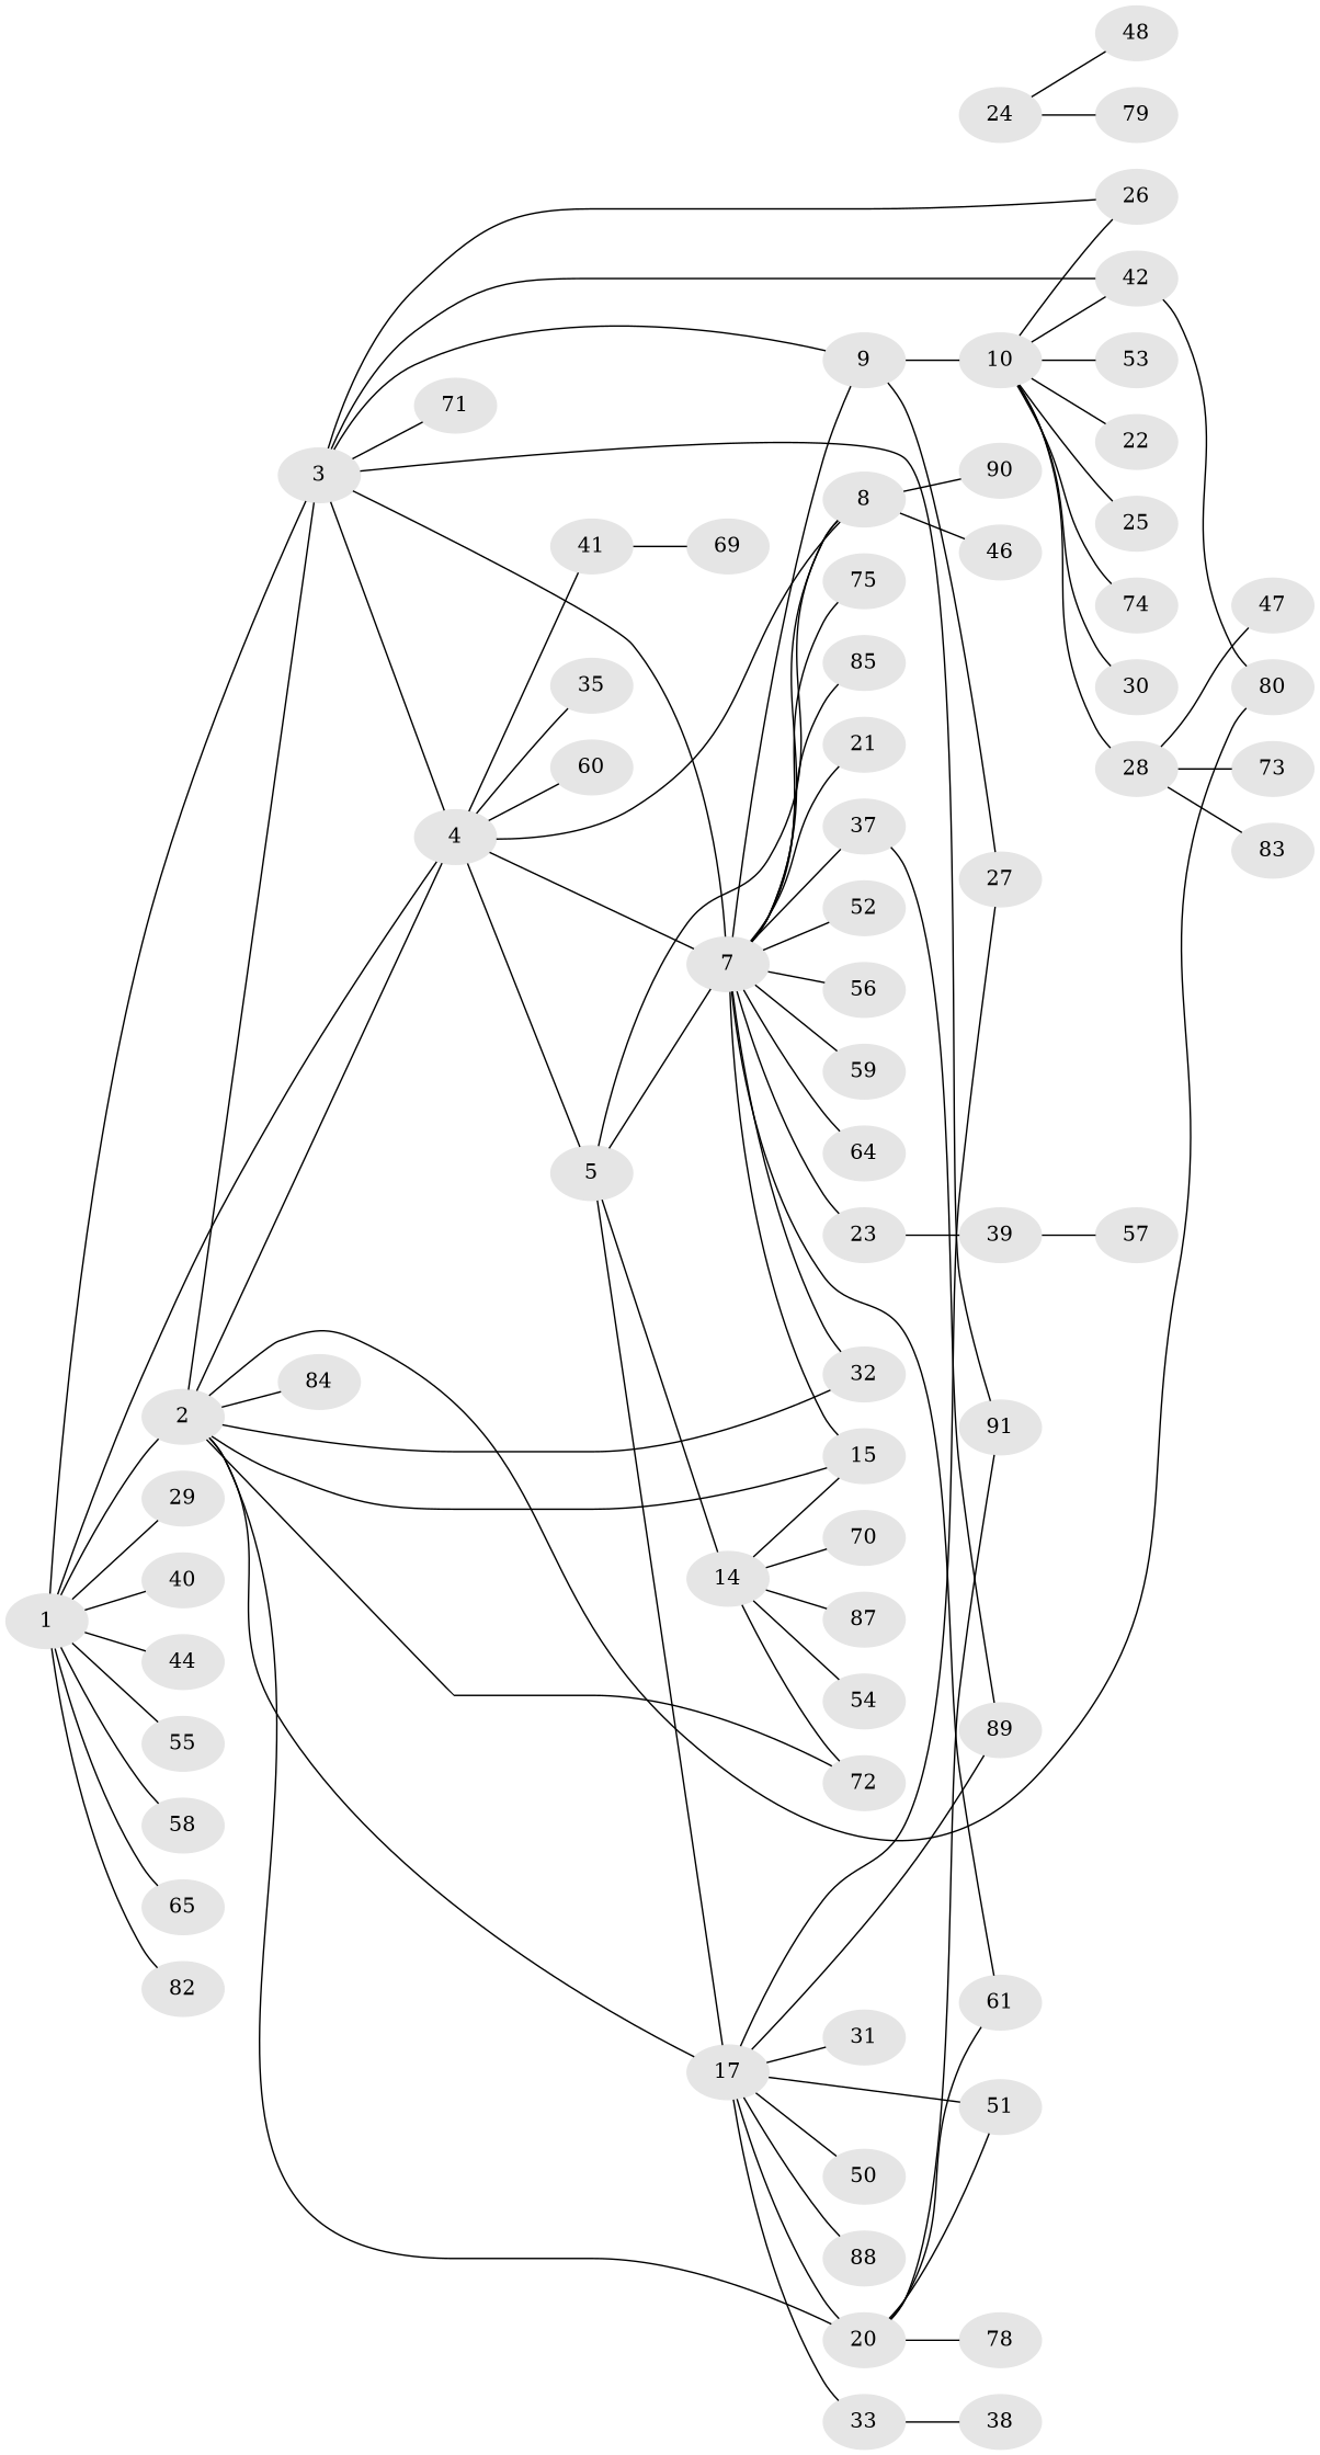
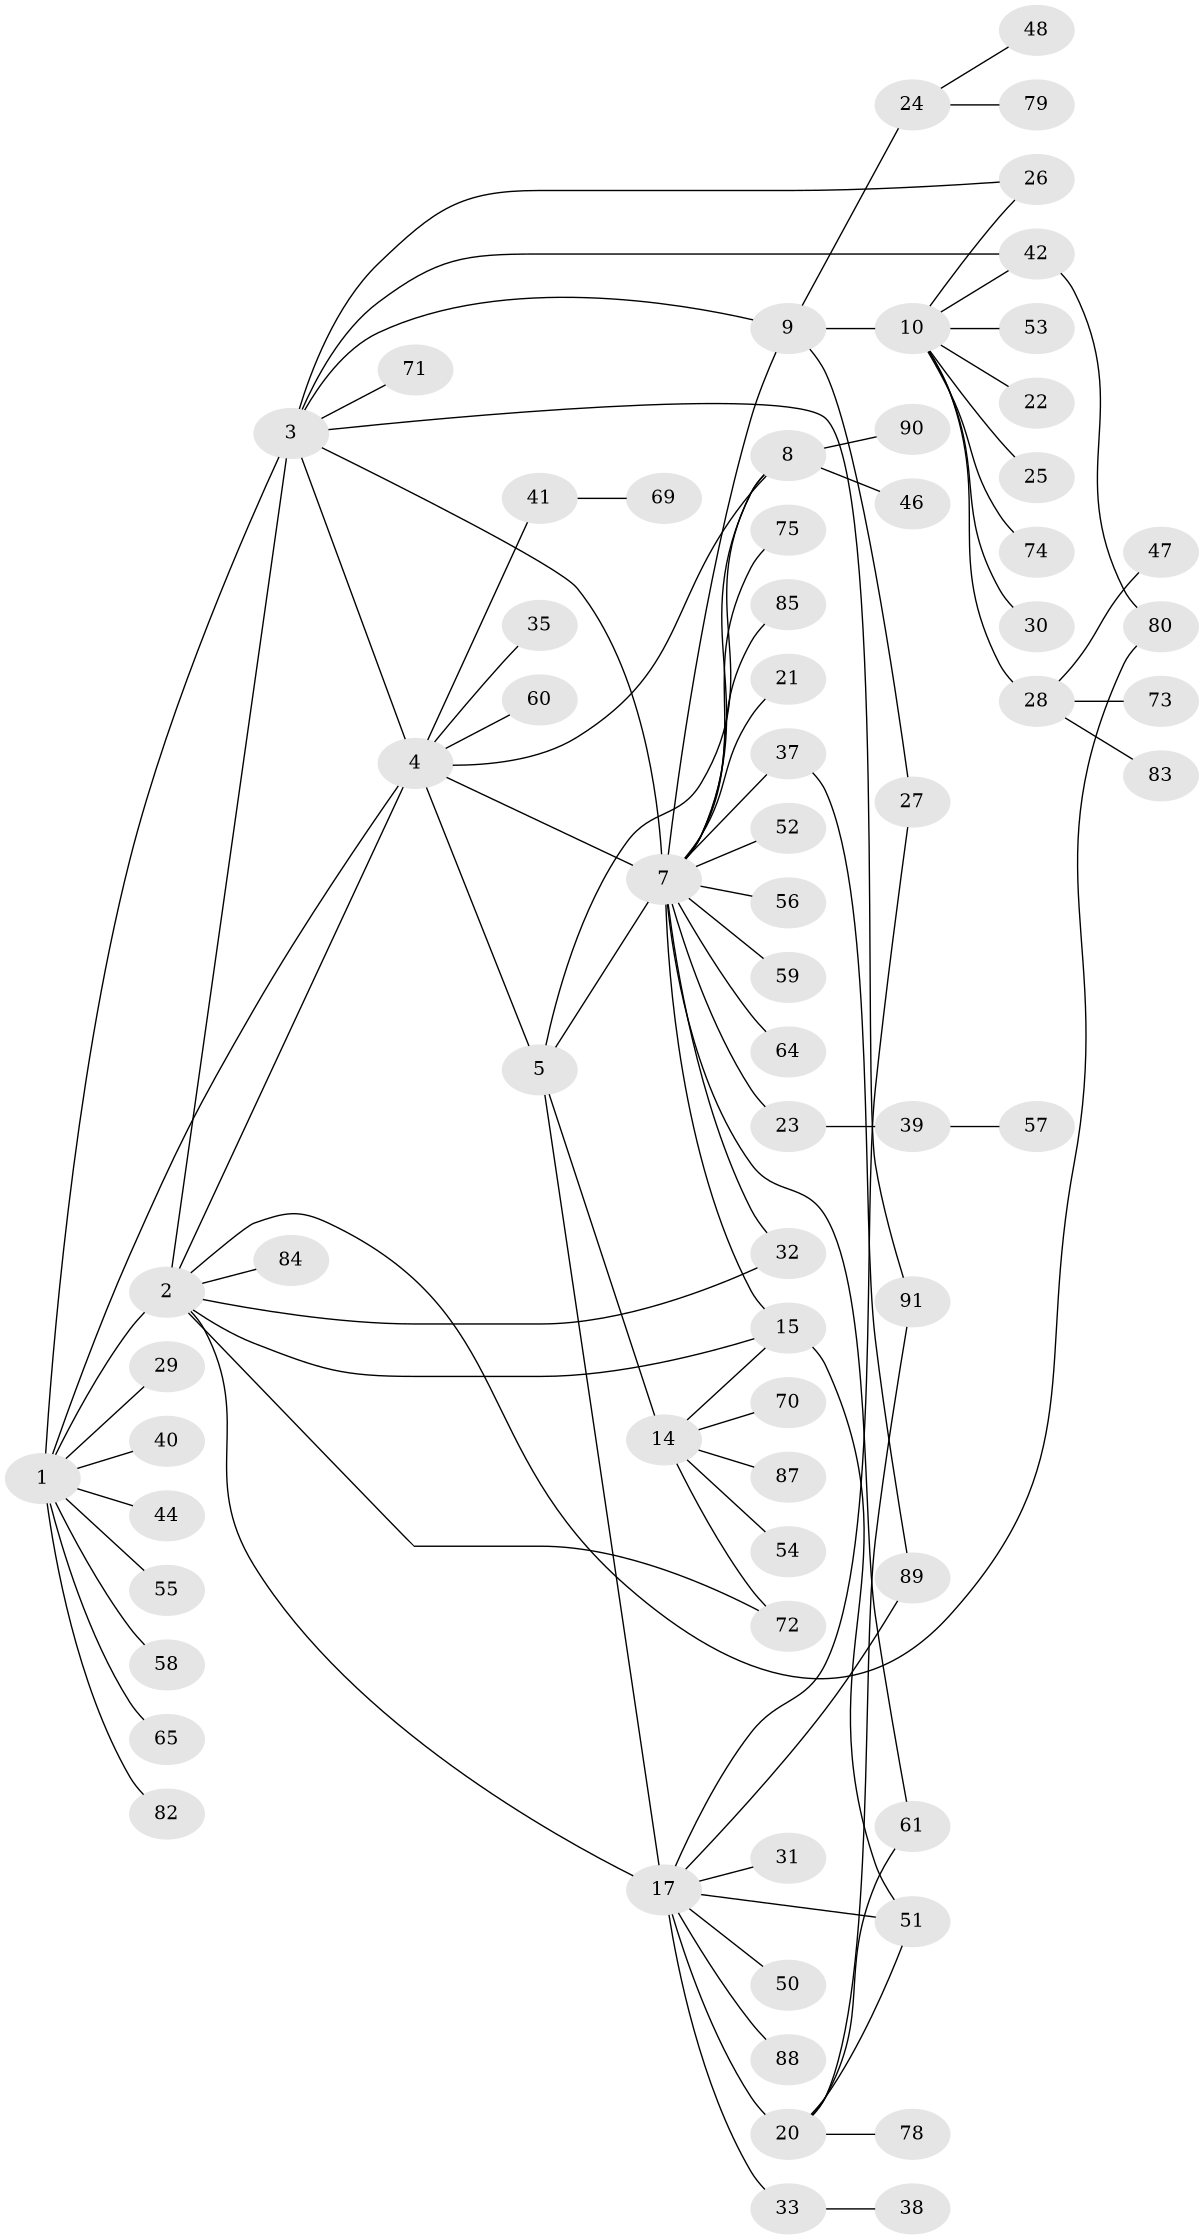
  graph {
    rankdir=LR
    node [color=gray90 style=filled]
    1 [super="+76"]
    2 [super="+18"]
    3 [super="+36"]
    4 [super="+6"]
    29 [super="+66"]
    40
    44 [super="+77"]
    55
    58
    65
    82
    15 [super="+63"]
    17 [super="+19"]
    20 [super="+62"]
    32
    72
    80
    84
    7 [super="+13"]
    9 [super="+11"]
    26
    42
    71
    91
    5
    8 [super="+43"]
    35
    41
    60
    51
    27 [super="+67"]
    31
    33
    50
    88
    89
    61
    78
    21
    23
    37
    52
    56
    59 [super="+68"]
    64
    75
    85
    10 [super="+12"]
    24 [super="+34"]
    14 [super="+16"]
    46 [super="+49"]
    90
    69
    54
    70
    87
    39
    22
    25
    28 [super="+86"]
    30
    53
    74
    48
    79
    47 [super="+81"]
    73
    83
    38
    57
    1 -- 2
    1 -- 3
    1 -- 4
    1 -- 29
    1 -- 40
    1 -- 44
    1 -- 55
    1 -- 58
    1 -- 65
    1 -- 82
    2 -- 3
    2 -- 4
    2 -- 15
    2 -- 17 [weight=2]
-   2 -- 20
    2 -- 32
    2 -- 72
    2 -- 80
    2 -- 84
    3 -- 4
    3 -- 7
    3 -- 9
    3 -- 26
    3 -- 42
    3 -- 71
    3 -- 91
    4 -- 7
    4 -- 5
    4 -- 8
    4 -- 35
    4 -- 41
    4 -- 60
+   15 -- 51
    17 -- 20 [weight=2]
    17 -- 51
    17 -- 27
    17 -- 31
    17 -- 33
    17 -- 50
    17 -- 88
    17 -- 89
    20 -- 91
    20 -- 51
    20 -- 61
    20 -- 78
    7 -- 15
    7 -- 32
    7 -- 9 [weight=2]
    7 -- 8
    7 -- 61
    7 -- 21
    7 -- 23
    7 -- 37
    7 -- 52
    7 -- 56
    7 -- 59
    7 -- 64
    7 -- 75
    7 -- 85
    9 -- 27
    9 -- 10 [weight=4]
+   9 -- 24
    42 -- 80
    5 -- 17
    5 -- 7
    5 -- 8
    5 -- 14 [weight=2]
    8 -- 46
    8 -- 90
    41 -- 69
    33 -- 38
    23 -- 39
    37 -- 89
    10 -- 26
    10 -- 42
    10 -- 22
    10 -- 25
    10 -- 28
    10 -- 30
    10 -- 53
    10 -- 74
    24 -- 48
    24 -- 79
    14 -- 15 [weight=2]
    14 -- 72
    14 -- 54
    14 -- 70
    14 -- 87
    39 -- 57
    28 -- 47
    28 -- 73
    28 -- 83
  }
